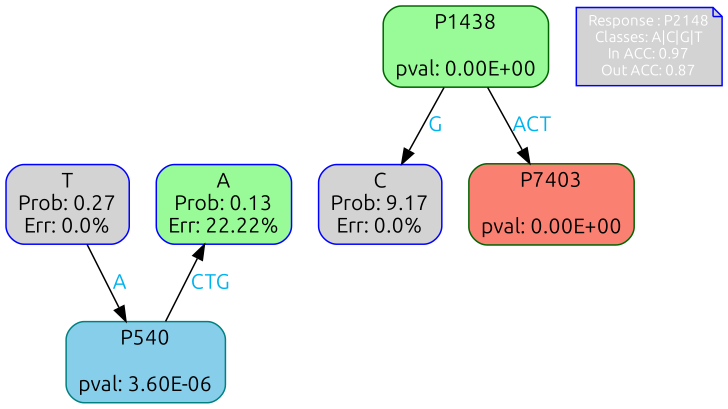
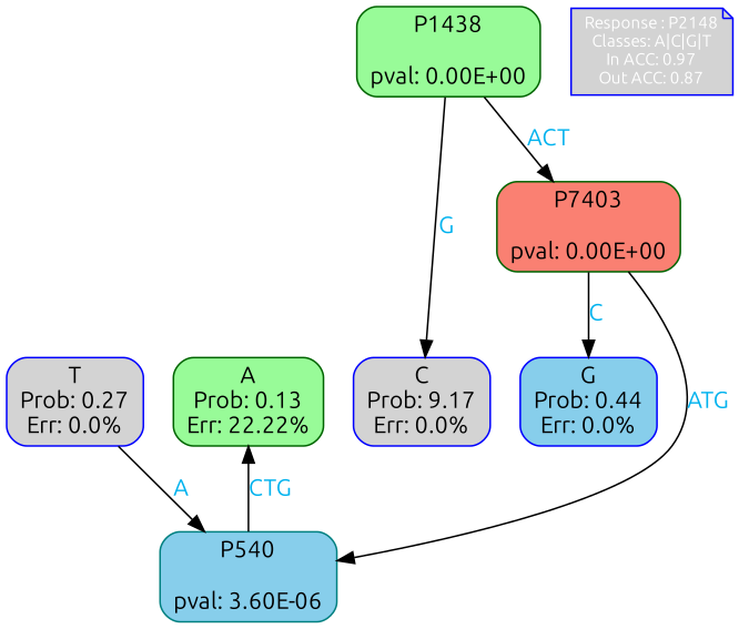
  digraph {
    fontname=Ubuntu
    ranksep=equally
    splines=polylines
    node [color=blue fillcolor=lightgrey fontname=Ubuntu shape=box style="filled, rounded"]
    edge [fontcolor=deepskyblue2 fontname=Ubuntu]
    n1 [label="T\nProb: 0.27\nErr: 0.0%"]
-   n2 [fillcolor=palegreen label="A\nProb: 0.13\nErr: 22.22%"]
+   n2 [color=darkgreen fillcolor=palegreen label="A\nProb: 0.13\nErr: 22.22%"]
+   n3 [fillcolor=skyblue label="G\nProb: 0.44\nErr: 0.0%"]
    n4 [label="C\nProb: 9.17\nErr: 0.0%"]
    n5 [align=left fontcolor=white fontsize=10 label="Response : P2148\nClasses: A|C|G|T\nIn ACC: 0.97\nOut ACC: 0.87\n" shape=note style=filled]
    n6 [color=darkgreen fillcolor=palegreen label="P1438\n\npval: 0.00E+00"]
    n7 [color=teal fillcolor=skyblue label="P540\n\npval: 3.60E-06"]
    n8 [color=darkgreen fillcolor=salmon label="P7403\n\npval: 0.00E+00"]
    subgraph sub_1 {
      rank=same
      n1
      n2
+     n3
      n4
    }
    subgraph sub_2 {
      rank=same
      n5
      n6
    }
    n1 -> n7 [label=A]
    n6 -> n4 [label=G]
    n6 -> n8 [label=ACT]
    n7 -> n2 [label=CTG]
+   n8 -> n3 [label=C]
+   n8 -> n7 [label=ATG]
  }
